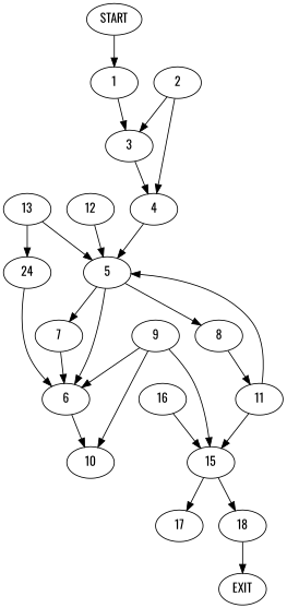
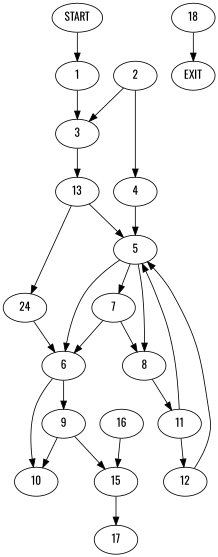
  digraph {
    fontname=Oswald
    node [fontname=Oswald]
    edge [fontname=Oswald]
    n1 [label=START]
    1
    3
    n4 [label=EXIT]
    2
    4
    5
    6
    7
    8
    9
    10
    15
    11
    12
    17
    18
    16
    13
    n20 [label=24]
    n1 -> 1
    1 -> 3
-   3 -> 4
+   3 -> 13
    2 -> 3
    2 -> 4
    4 -> 5
    5 -> 6
    5 -> 7
    5 -> 8
-   9 -> 6
+   6 -> 9
    6 -> 10
    7 -> 6
+   7 -> 8
    8 -> 11
    9 -> 10
    9 -> 15
    15 -> 17
-   15 -> 18
    11 -> 5
-   11 -> 15
+   11 -> 12
    12 -> 5
    18 -> n4
    16 -> 15
    13 -> 5
    13 -> n20
    n20 -> 6
  }
